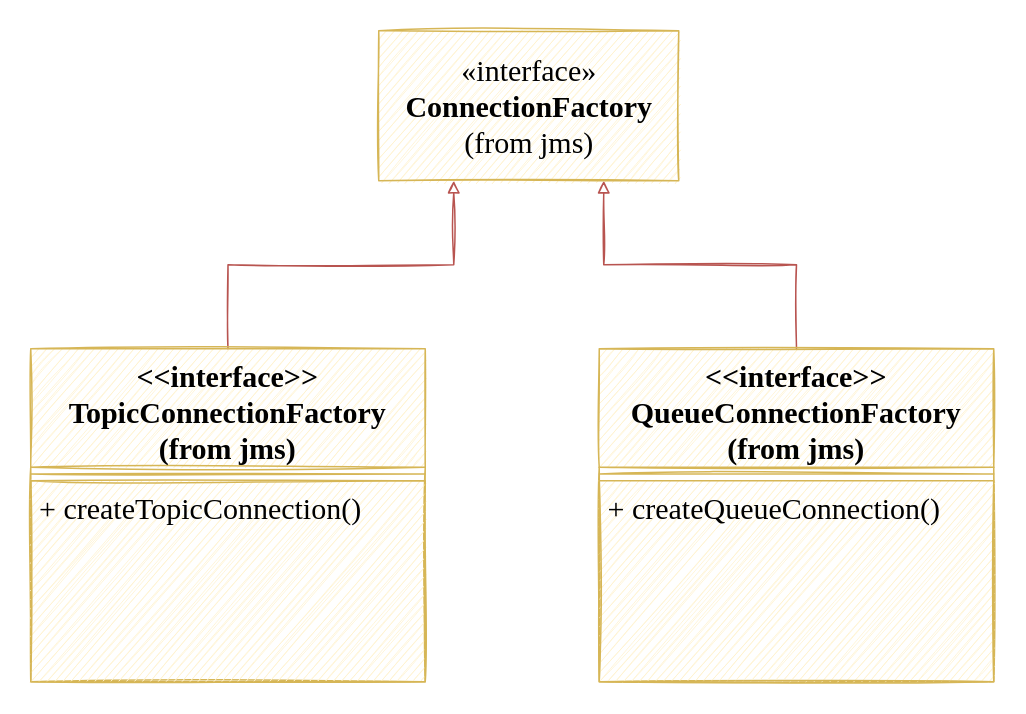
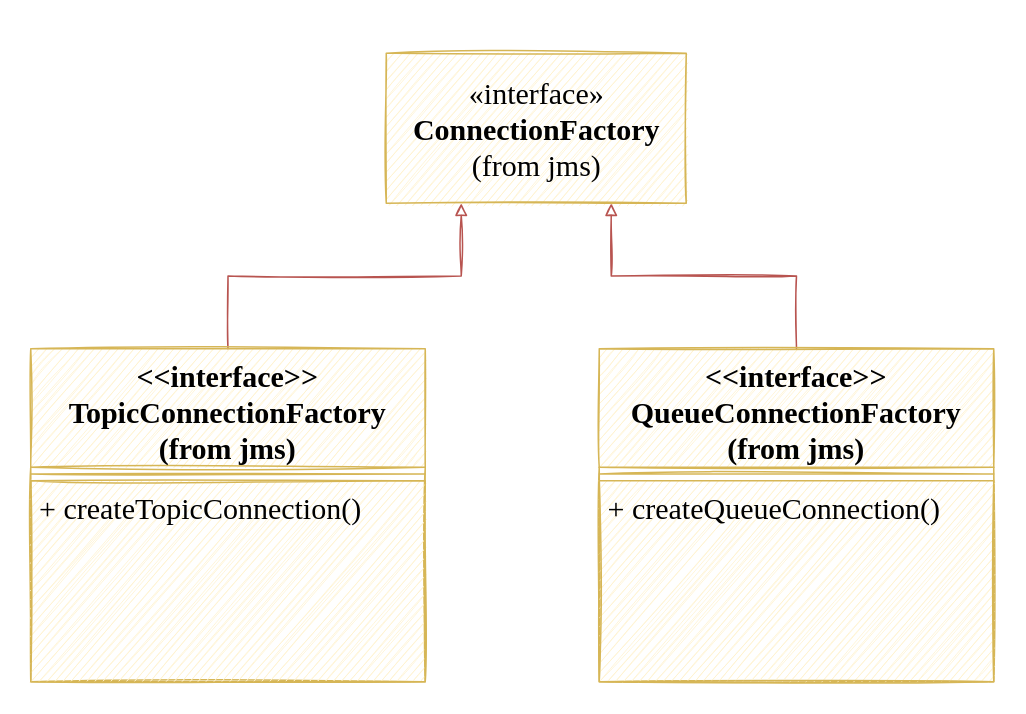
  <mxCell id="0" />
  <mxCell id="1" parent="0" />
- <mxCell id="2" value="«interface»&lt;br&gt;&lt;div&gt;&lt;b&gt;ConnectionFactory&lt;/b&gt;&lt;/div&gt;&lt;div&gt;(from jms)&lt;/div&gt;" style="html=1;sketch=1;fontFamily=Architects Daughter;fontSource=https%3A%2F%2Ffonts.googleapis.com%2Fcss%3Ffamily%3DArchitects%2BDaughter;fontSize=20;fillColor=#fff2cc;strokeColor=#d6b656;" vertex="1" parent="1"><mxGeometry x="252" y="20" width="200" height="100" as="geometry" /></mxCell>
+ <mxCell id="2" value="«interface»&lt;br&gt;&lt;div&gt;&lt;b&gt;ConnectionFactory&lt;/b&gt;&lt;/div&gt;&lt;div&gt;(from jms)&lt;/div&gt;" style="html=1;sketch=1;fontFamily=Architects Daughter;fontSource=https%3A%2F%2Ffonts.googleapis.com%2Fcss%3Ffamily%3DArchitects%2BDaughter;fontSize=20;fillColor=#fff2cc;strokeColor=#d6b656;" vertex="1" parent="1"><mxGeometry x="257" y="35" width="200" height="100" as="geometry" /></mxCell>
  <mxCell id="3" style="edgeStyle=orthogonalEdgeStyle;rounded=0;sketch=1;orthogonalLoop=1;jettySize=auto;html=1;exitX=0.5;exitY=0;exitDx=0;exitDy=0;entryX=0.25;entryY=1;entryDx=0;entryDy=0;fontFamily=Architects Daughter;fontSource=https%3A%2F%2Ffonts.googleapis.com%2Fcss%3Ffamily%3DArchitects%2BDaughter;fontSize=20;startArrow=none;startFill=0;endArrow=block;endFill=0;fillColor=#f8cecc;strokeColor=#b85450;" edge="1" parent="1" source="4" target="2"><mxGeometry relative="1" as="geometry" /></mxCell>
  <mxCell id="4" value="&lt;&lt;interface&gt;&gt;&#10;TopicConnectionFactory&#10;(from jms)&#10;" style="swimlane;fontStyle=1;align=center;verticalAlign=top;childLayout=stackLayout;horizontal=1;startSize=79;horizontalStack=0;resizeParent=1;resizeParentMax=0;resizeLast=0;collapsible=1;marginBottom=0;sketch=1;fontFamily=Architects Daughter;fontSource=https%3A%2F%2Ffonts.googleapis.com%2Fcss%3Ffamily%3DArchitects%2BDaughter;fontSize=20;fillColor=#fff2cc;strokeColor=#d6b656;" vertex="1" parent="1"><mxGeometry x="20" y="232" width="263" height="222" as="geometry" /></mxCell>
  <mxCell id="5" value="" style="line;strokeWidth=1;fillColor=#fff2cc;align=left;verticalAlign=middle;spacingTop=-1;spacingLeft=3;spacingRight=3;rotatable=0;labelPosition=right;points=[];portConstraint=eastwest;sketch=1;fontFamily=Architects Daughter;fontSource=https%3A%2F%2Ffonts.googleapis.com%2Fcss%3Ffamily%3DArchitects%2BDaughter;fontSize=20;strokeColor=#d6b656;" vertex="1" parent="4"><mxGeometry y="79" width="263" height="9" as="geometry" /></mxCell>
  <mxCell id="6" value="+ createTopicConnection()" style="text;strokeColor=#d6b656;fillColor=#fff2cc;align=left;verticalAlign=top;spacingLeft=4;spacingRight=4;overflow=hidden;rotatable=0;points=[[0,0.5],[1,0.5]];portConstraint=eastwest;sketch=1;fontFamily=Architects Daughter;fontSource=https%3A%2F%2Ffonts.googleapis.com%2Fcss%3Ffamily%3DArchitects%2BDaughter;fontSize=20;" vertex="1" parent="4"><mxGeometry y="88" width="263" height="134" as="geometry" /></mxCell>
  <mxCell id="7" style="edgeStyle=orthogonalEdgeStyle;rounded=0;sketch=1;orthogonalLoop=1;jettySize=auto;html=1;entryX=0.75;entryY=1;entryDx=0;entryDy=0;fontFamily=Architects Daughter;fontSource=https%3A%2F%2Ffonts.googleapis.com%2Fcss%3Ffamily%3DArchitects%2BDaughter;fontSize=20;startArrow=none;startFill=0;endArrow=block;endFill=0;fillColor=#f8cecc;strokeColor=#b85450;" edge="1" parent="1" source="8" target="2"><mxGeometry relative="1" as="geometry" /></mxCell>
  <mxCell id="8" value="&lt;&lt;interface&gt;&gt;&#10;QueueConnectionFactory&#10;(from jms)&#10;" style="swimlane;fontStyle=1;align=center;verticalAlign=top;childLayout=stackLayout;horizontal=1;startSize=79;horizontalStack=0;resizeParent=1;resizeParentMax=0;resizeLast=0;collapsible=1;marginBottom=0;sketch=1;fontFamily=Architects Daughter;fontSource=https%3A%2F%2Ffonts.googleapis.com%2Fcss%3Ffamily%3DArchitects%2BDaughter;fontSize=20;fillColor=#fff2cc;strokeColor=#d6b656;" vertex="1" parent="1"><mxGeometry x="399" y="232" width="263" height="222" as="geometry" /></mxCell>
  <mxCell id="9" value="" style="line;strokeWidth=1;fillColor=#fff2cc;align=left;verticalAlign=middle;spacingTop=-1;spacingLeft=3;spacingRight=3;rotatable=0;labelPosition=right;points=[];portConstraint=eastwest;sketch=1;fontFamily=Architects Daughter;fontSource=https%3A%2F%2Ffonts.googleapis.com%2Fcss%3Ffamily%3DArchitects%2BDaughter;fontSize=20;strokeColor=#d6b656;" vertex="1" parent="8"><mxGeometry y="79" width="263" height="9" as="geometry" /></mxCell>
  <mxCell id="10" value="+ createQueueConnection()" style="text;strokeColor=#d6b656;fillColor=#fff2cc;align=left;verticalAlign=top;spacingLeft=4;spacingRight=4;overflow=hidden;rotatable=0;points=[[0,0.5],[1,0.5]];portConstraint=eastwest;sketch=1;fontFamily=Architects Daughter;fontSource=https%3A%2F%2Ffonts.googleapis.com%2Fcss%3Ffamily%3DArchitects%2BDaughter;fontSize=20;" vertex="1" parent="8"><mxGeometry y="88" width="263" height="134" as="geometry" /></mxCell>
